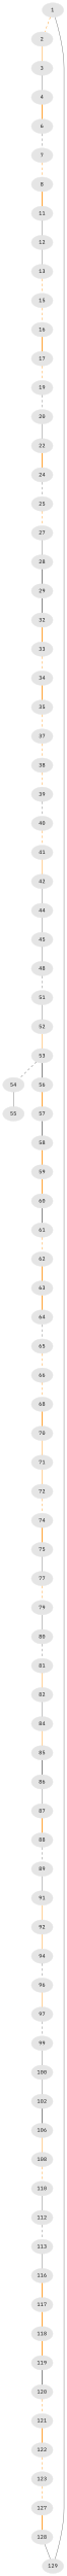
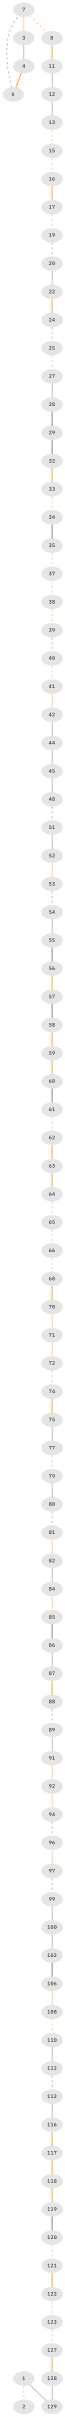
  graph {
    fontname="IBM Plex Mono"
    node [color=gray90 fontname="IBM Plex Mono" style=filled]
    edge [color=darkorange fontname="IBM Plex Mono" style=dashed]
    1
    2
    129 [super="+130"]
    3
    4 [super="+5"]
    6
    7
    8 [super="+9"]
    11
    12
    13 [super="+14"]
    15
    16
    17 [super="+18"]
    19
    20 [super="+21"]
    22 [super="+23"]
    24
    25 [super="+26"]
    27
    28
    29 [super="+30"]
    32
    33
    34
    35 [super="+36"]
    37
    38
    39
    40
    41
    42 [super="+43"]
    44
    45 [super="+46"]
    48 [super="+49"]
    51
    52
    53
    54
    55
    56
    57
    58
    59
    60
    61
    62
    63
    64
    65
    66 [super="+67"]
    68 [super="+69"]
    70
    71
    72 [super="+73"]
    74
    75 [super="+76"]
    77 [super="+78"]
    79
    80
    81
    82 [super="+83"]
    84
    85
    86
    87
    88
    89 [super="+90"]
    91
    92 [super="+93"]
    94 [super="+95"]
    96
    97 [super="+98"]
    99
    100 [super="+101"]
    102 [super="+103"]
    106 [super="+107"]
    108 [super="+109"]
    110 [super="+111"]
    112
    113 [super="+114"]
    116
    117
    118
    119
    120
    121
    122
    123 [super="+124"]
    127
    128
    1 -- 2
    1 -- 129 [color=gray40 style=solid]
-   2 -- 3 [style=solid]
+   7 -- 3 [style=solid]
    3 -- 4 [color=gray40 style=solid]
    4 -- 6 [style=bold]
    6 -- 7 [color=gray40]
    7 -- 8
    8 -- 11 [style=bold]
    11 -- 12 [color=gray40 style=solid]
    12 -- 13 [color=gray40 style=solid]
    13 -- 15
    15 -- 16
    16 -- 17 [style=bold]
    17 -- 19
    19 -- 20 [color=gray40]
    20 -- 22 [color=gray40 style=solid]
    22 -- 24 [style=bold]
    24 -- 25 [color=gray40]
    25 -- 27
    27 -- 28 [color=gray40 style=solid]
    28 -- 29 [color=gray40 style=bold]
    29 -- 32 [color=gray40 style=bold]
    32 -- 33 [style=bold]
    33 -- 34
-   34 -- 35 [style=bold]
+   34 -- 35 [color=gray40 style=bold]
    35 -- 37
    37 -- 38
    38 -- 39
    39 -- 40 [color=gray40]
    40 -- 41
    41 -- 42 [style=solid]
    42 -- 44 [color=gray40 style=solid]
    44 -- 45 [color=gray40 style=solid]
    45 -- 48 [color=gray40 style=solid]
    48 -- 51 [color=gray40]
    51 -- 52 [color=gray40 style=solid]
    52 -- 53 [style=solid]
    53 -- 54 [color=gray40]
    54 -- 55 [color=gray40 style=solid]
-   53 -- 56 [color=gray40 style=bold]
+   55 -- 56 [color=gray40 style=bold]
    56 -- 57 [style=bold]
    57 -- 58 [color=gray40 style=bold]
    58 -- 59 [style=bold]
    59 -- 60 [style=bold]
    60 -- 61 [color=gray40 style=bold]
    61 -- 62
    62 -- 63 [style=bold]
    63 -- 64 [style=bold]
-   64 -- 65 [color=gray40]
+   64 -- 65
    65 -- 66
    66 -- 68
    68 -- 70 [style=bold]
    70 -- 71 [style=solid]
    71 -- 72 [style=solid]
    72 -- 74
    74 -- 75 [style=bold]
    75 -- 77 [color=gray40 style=solid]
    77 -- 79
    79 -- 80 [color=gray40 style=solid]
    80 -- 81 [color=gray40]
    81 -- 82 [style=solid]
    82 -- 84 [color=gray40 style=solid]
    84 -- 85 [style=solid]
    85 -- 86 [color=gray40 style=bold]
    86 -- 87 [color=gray40 style=solid]
    87 -- 88 [style=bold]
    88 -- 89 [color=gray40]
    89 -- 91 [color=gray40 style=solid]
    91 -- 92 [style=solid]
    92 -- 94 [style=solid]
    94 -- 96 [color=gray40]
    96 -- 97 [style=solid]
    97 -- 99 [color=gray40]
    99 -- 100 [color=gray40 style=solid]
    100 -- 102 [color=gray40 style=solid]
    102 -- 106 [color=gray40 style=bold]
    106 -- 108 [style=solid]
    108 -- 110
    110 -- 112 [color=gray40 style=solid]
    112 -- 113 [color=gray40]
    113 -- 116 [color=gray40 style=solid]
    116 -- 117 [style=bold]
    117 -- 118 [style=bold]
    118 -- 119 [style=bold]
    119 -- 120 [color=gray40 style=bold]
    120 -- 121
    121 -- 122 [style=bold]
    122 -- 123
    123 -- 127
    127 -- 128 [style=bold]
    128 -- 129 [color=gray40 style=solid]
  }
